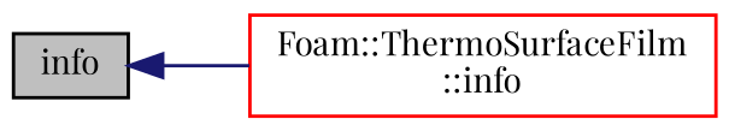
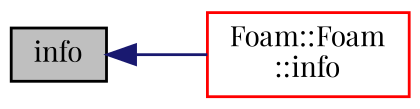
  digraph {
    rankdir=LR
    fontname="Playfair Display"
    node [fontname="Playfair Display" fontsize=10 shape=record]
    n1 [color=black fillcolor=grey75 fontcolor=black height=0.2 label=info style=filled width=0.4]
-   n2 [color=red height=0.2 label="Foam::ThermoSurfaceFilm\l::info" width=0.4]
+   n2 [color=red height=0.2 label="Foam::Foam\l::info" width=0.4]
    n1 -> n2 [color=midnightblue dir=back fontname="Playfair Display" fontsize=10 labelfontname=Helvetica labelfontsize=10 style=solid]
  }
